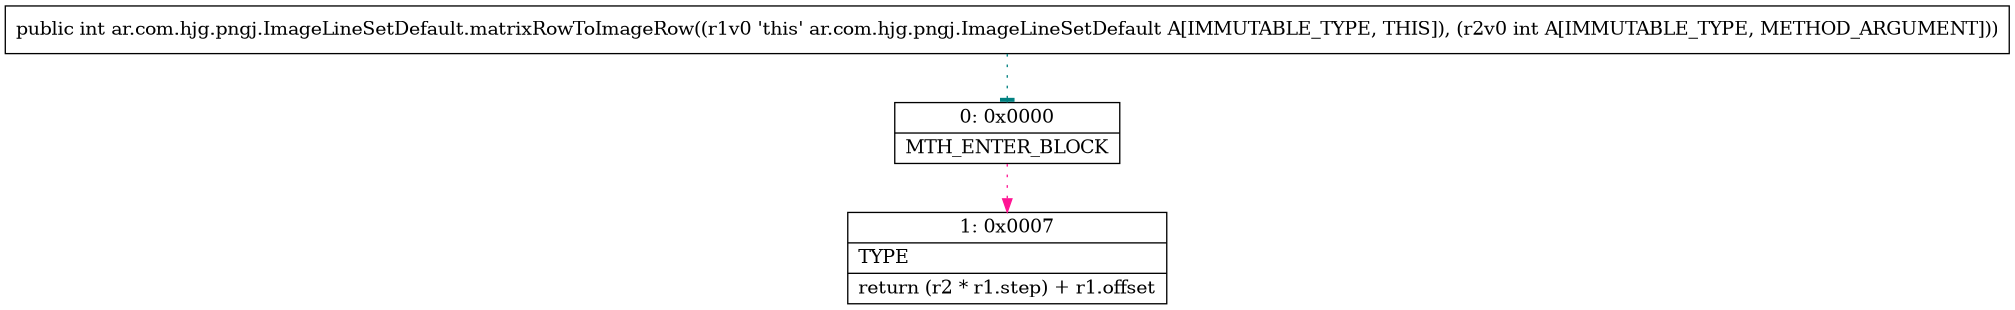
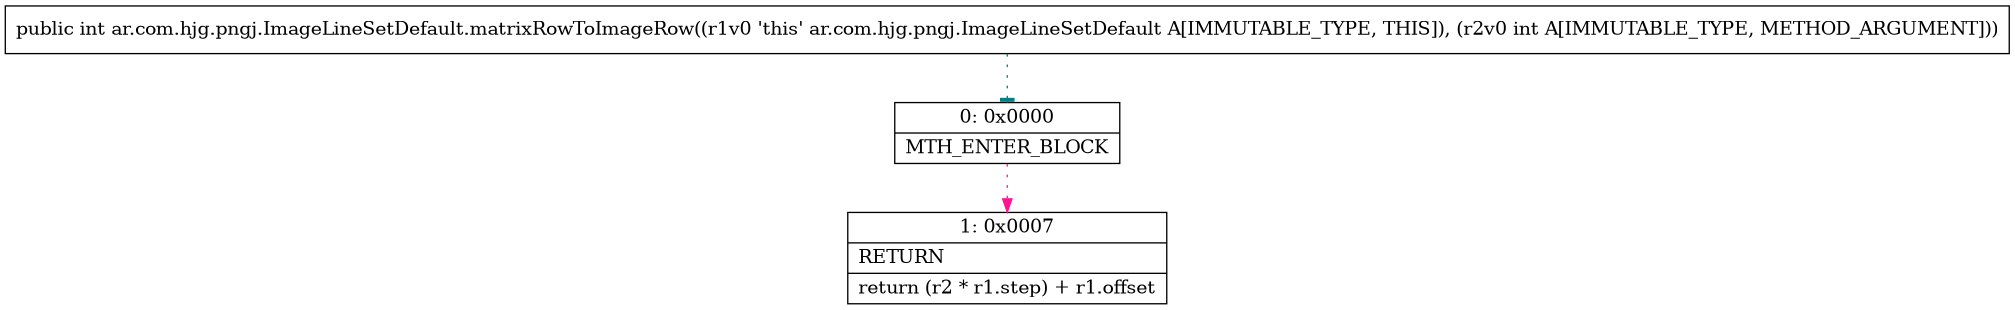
  digraph {
    node [shape=record]
    edge [style=dotted]
    n1 [label="{0\:\ 0x0000|MTH_ENTER_BLOCK\l}"]
-   n2 [label="{1\:\ 0x0007|TYPE\l|return (r2 * r1.step) + r1.offset\l}"]
+   n2 [label="{1\:\ 0x0007|RETURN\l|return (r2 * r1.step) + r1.offset\l}"]
    n3 [label="{public int ar.com.hjg.pngj.ImageLineSetDefault.matrixRowToImageRow((r1v0 'this' ar.com.hjg.pngj.ImageLineSetDefault A[IMMUTABLE_TYPE, THIS]), (r2v0 int A[IMMUTABLE_TYPE, METHOD_ARGUMENT])) }"]
    n1 -> n2 [color=deeppink arrowhead=normal]
    n3 -> n1 [color=teal arrowhead=tee]
  }
